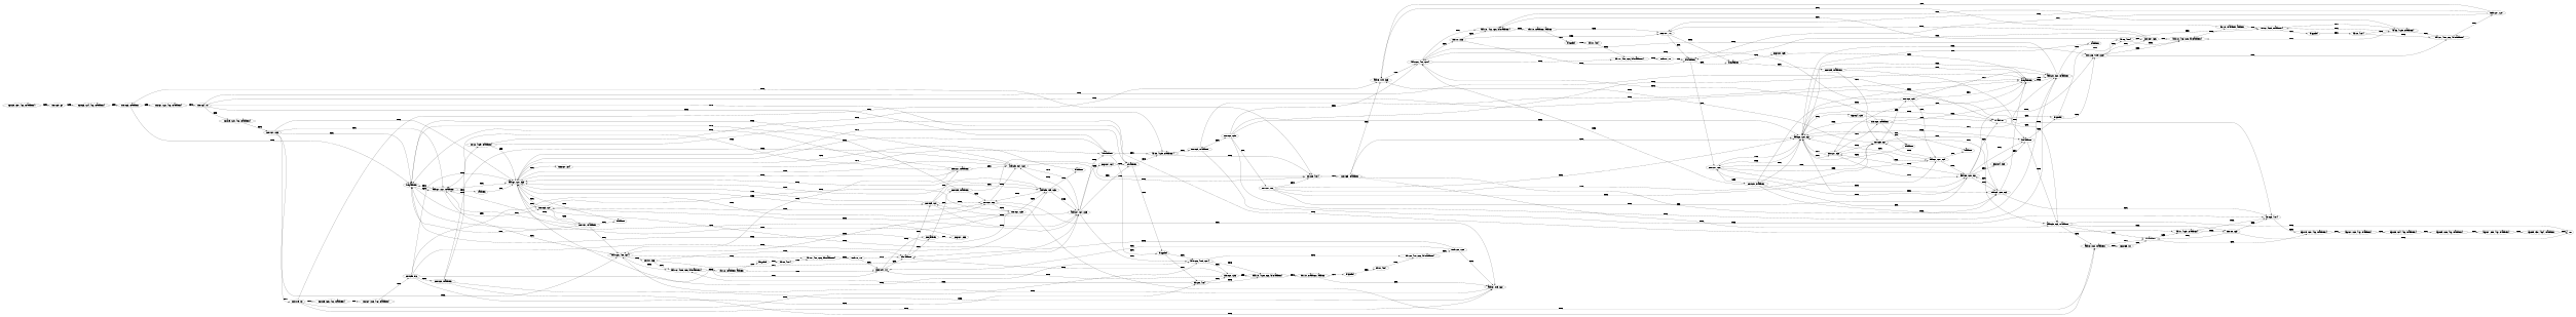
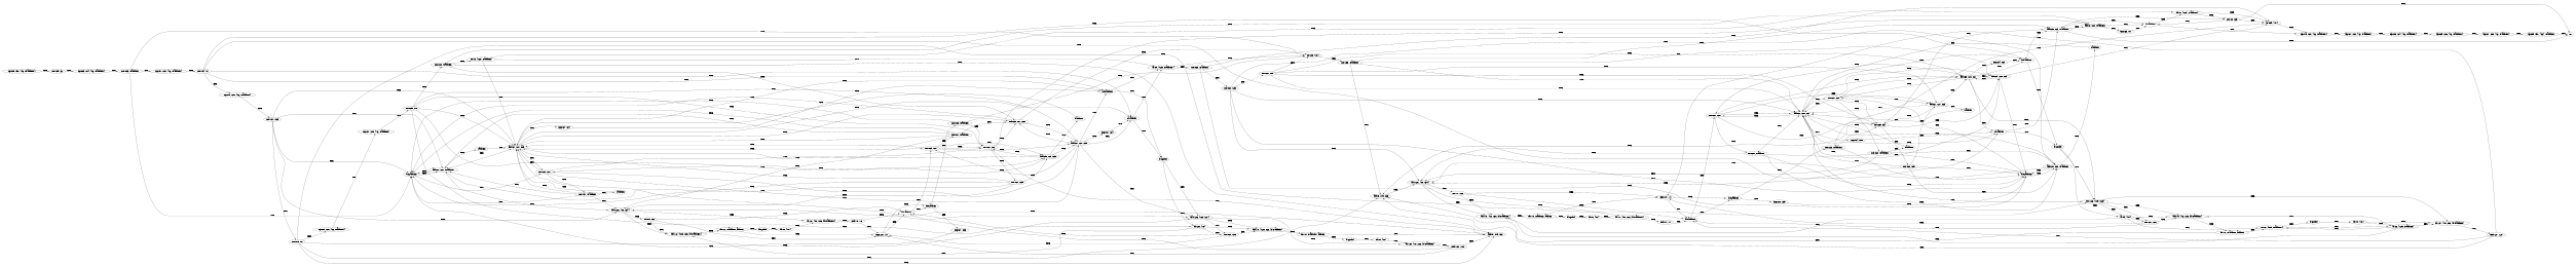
  digraph {
    rankdir=LR
    n1 [label="stp x29 , x30 , [ sp , #- address ]!"]
    n2 [label="mov x29 , sp"]
    n3 [label="stp x23 , x24 , [ sp , # address ]"]
    n4 [label="mov x23 , # address"]
    n5 [label="stp x21 , x22 , [ sp , # address ]"]
    n6 [label="str x23 , [ x0 ]"]
    n7 [label="b.eq address"]
    n8 [label="mov x24 , x1"]
    n9 [label="mov x23 , # address"]
    n10 [label="add x21 , x21 , # address"]
    n11 [label="mov x25 , x27"]
    n12 [label="stp x19 , x20 , [ sp , # address ]"]
    n13 [label="b.lo address"]
    n14 [label="b.hi address"]
    n15 [label="b.hs address"]
    n16 [label="b.ls address"]
    n17 [label="mov x21 , x23"]
    n18 [label="ldr x0 , [ x29 , # address ]"]
    n19 [label="bl symbol"]
    n20 [label="add x23 , x23 , # address"]
    n21 [label="bl symbol"]
    n22 [label="mov x19 , x0"]
    n23 [label="add x27 , x21 , x25"]
    n24 [label="ldrb w26 , [ x0 , x21 ]"]
    n25 [label="stp x25 , x26 , [ sp , # address ]"]
    n26 [label="ldrb w26 , [ x19 , x27 ]"]
    n27 [label="add x0 , x19 , x22"]
    n28 [label="ldrb w26 , [ x19 , x28 ]"]
    n29 [label="add x0 , x19 , x23"]
    n30 [label="sub x23 , x27 , x22"]
    n31 [label="mov x25 , x27"]
    n32 [label="cmp x27 , x24"]
    n33 [label="ldrh w2 , [ x28 , x26 , lsl # address ]"]
    n34 [label="mov x0 , x26"]
    n35 [label="ldr w0 , [ x0 , x26 , lsl # address ]"]
    n36 [label="b address"]
    n37 [label="stp x27 , x28 , [ sp , # address ]"]
    n38 [label="mov x20 , x26"]
    n39 [label="ldrh w0 , [ x28 , x26 , lsl # address ]"]
    n40 [label="ldr w20 , [ x0 , x26 , lsl # address ]"]
    n41 [label="ldr x2 , [ x0 ]"]
    n42 [label="mov x27 , x26"]
    n43 [label="ldrh w0 , [ x2 , x26 , lsl # address ]"]
    n44 [label="ldr w27 , [ x0 , x26 , lsl # address ]"]
    n45 [label="ldrb w26 , [ x0 , x20 ]"]
    n46 [label="mov x25 , # 0"]
    n47 [label="mov x22 , # address"]
    n48 [label="add x27 , x21 , x25"]
    n49 [label="mov x22 , x22"]
    n50 [label="add x25 , x25 , x23"]
    n51 [label="ldr x28 , [ x0 ]"]
    n52 [label="str x2 , [ x29 , # address ]"]
    n53 [label="add x0 , x22 , # address"]
    n54 [label="cmp x27 , x24"]
    n55 [label="mov x21 , x23"]
    n56 [label="b address"]
    n57 [label="ldr x1 , [ x29 , # address ]"]
    n58 [label="b.lo address"]
    n59 [label="cmp x23 , x0"]
    n60 [label="mov x25 , # address"]
    n61 [label="str x25 , [ x1 ]"]
    n62 [label="mov x0 , x23"]
    n63 [label="mov x21 , # address"]
    n64 [label="mov x21 , # address"]
    n65 [label="mov x20 , x25"]
    n66 [label="b.eq address"]
    n67 [label="mov x21 , # 0"]
    n68 [label="add x28 , x20 , x21"]
    n69 [label="add x20 , x20 , # address"]
    n70 [label="ldp x19 , x20 , [ sp , # address ]"]
    n71 [label="mov x21 , x28"]
    n72 [label="add x28 , x20 , x21"]
    n73 [label="mov x23 , x21"]
    n74 [label="add x21 , x21 , x25"]
    n75 [label="sub x25 , x28 , x23"]
    n76 [label="mov x21 , x28"]
    n77 [label="cmp x24 , x28"]
    n78 [label="ldrh w0 , [ x2 , x26 , lsl # address ]"]
    n79 [label="mov x1 , x26"]
    n80 [label="ldr w1 , [ x0 , x26 , lsl # address ]"]
    n81 [label="b address"]
    n82 [label="cmp x24 , x28"]
    n83 [label="mov x20 , x25"]
    n84 [label="b address"]
    n85 [label=ret]
    n86 [label="mov x20 , # address"]
    n87 [label="mov x20 , # address"]
    n88 [label="cmp w20 , w0"]
    n89 [label="b.hs address"]
    n90 [label="tbz w0 , # address , address"]
    n91 [label="uxtb w20 , w20"]
    n92 [label="tbz w2 , # address , address"]
    n93 [label="b.eq address"]
    n94 [label="bl symbol"]
    n95 [label="ldr x0 , [ x0 ]"]
    n96 [label="ldp x21 , x22 , [ sp , # address ]"]
    n97 [label="ldp x23 , x24 , [ sp , # address ]"]
    n98 [label="str x2 , [ x29 , # address ]"]
    n99 [label="cmp w27 , w1"]
    n100 [label="b.ls address"]
    n101 [label="tbz w0 , # address , address"]
    n102 [label="uxtb w27 , w27"]
    n103 [label="bl symbol"]
    n104 [label="ldr x2 , [ x29 , # address ]"]
    n105 [label="tbz w0 , # address , address"]
    n106 [label="b.eq address"]
    n107 [label="ldr x0 , [ x0 ]"]
    n108 [label="uxtb w0 , w0"]
    n109 [label="bl symbol"]
    n110 [label="ldr x0 , [ x0 ]"]
    n111 [label="cmp x21 , x23"]
    n112 [label="mov x23 , # address"]
    n113 [label="ldp x25 , x26 , [ sp , # address ]"]
    n114 [label="ldp x27 , x28 , [ sp , # address ]"]
    n115 [label="ldp x29 , x30 , [ sp ] , # address"]
    n116 [label="uxtb w1 , w1"]
    n117 [label="bl symbol"]
    n118 [label="ldr x0 , [ x0 ]"]
    n119 [label="cmp x20 , x25"]
    n120 [label="mov x25 , # address"]
    n121 [label="b address"]
    n122 [label="b address"]
    n1 -> n2 [label=CFG]
    n2 -> n3 [label=CFG]
    n3 -> n4 [label=CFG]
    n4 -> n5 [label=CFG]
    n4 -> n6 [label=DFG]
    n4 -> n7 [label=DFG]
    n5 -> n8 [label=CFG]
    n6 -> n9 [label=CFG]
    n7 -> n10 [label=CFG]
    n7 -> n11 [label=CFG]
    n8 -> n12 [label=CFG]
    n8 -> n13 [label=DFG]
    n8 -> n14 [label=DFG]
    n8 -> n15 [label=DFG]
    n8 -> n16 [label=DFG]
    n9 -> n20 [label=DFG]
    n9 -> n29 [label=DFG]
    n9 -> n68 [label=CFG]
    n9 -> n75 [label=DFG]
    n10 -> n7 [label=DFG]
    n10 -> n23 [label=DFG]
    n10 -> n24 [label=DFG]
    n10 -> n36 [label=CFG]
    n11 -> n23 [label=DFG]
    n11 -> n48 [label=DFG]
    n11 -> n49 [label=DFG]
    n11 -> n50 [label=DFG]
    n11 -> n64 [label=CFG]
    n12 -> n17 [label=CFG]
    n13 -> n18 [label=CFG]
    n13 -> n19 [label=CFG]
    n14 -> n20 [label=CFG]
    n14 -> n21 [label=CFG]
    n15 -> n18 [label=CFG]
    n15 -> n19 [label=CFG]
    n16 -> n20 [label=CFG]
    n16 -> n21 [label=CFG]
    n17 -> n7 [label=DFG]
    n17 -> n10 [label=DFG]
    n17 -> n22 [label=CFG]
    n17 -> n23 [label=DFG]
    n17 -> n24 [label=DFG]
    n18 -> n6 [label=DFG]
    n18 -> n60 [label=CFG]
    n19 -> n26 [label=CFG]
    n19 -> n51 [label=DFG]
    n20 -> n53 [label=CFG]
    n20 -> n58 [label=DFG]
    n20 -> n62 [label=DFG]
    n20 -> n85 [label=DFG]
    n21 -> n28 [label=CFG]
    n21 -> n41 [label=DFG]
    n22 -> n25 [label=CFG]
    n22 -> n26 [label=DFG]
    n22 -> n27 [label=DFG]
+   n22 -> n28 [label=DFG]
    n22 -> n29 [label=DFG]
    n23 -> n11 [label=DFG]
    n23 -> n13 [label=DFG]
    n23 -> n15 [label=DFG]
    n23 -> n26 [label=DFG]
    n23 -> n30 [label=DFG]
    n23 -> n31 [label=DFG]
    n23 -> n32 [label=CFG]
    n24 -> n33 [label=DFG]
    n24 -> n34 [label=DFG]
    n24 -> n35 [label=DFG]
    n25 -> n37 [label=CFG]
    n26 -> n38 [label=DFG]
    n26 -> n39 [label=DFG]
    n26 -> n40 [label=DFG]
    n27 -> n24 [label=DFG]
    n28 -> n41 [label=CFG]
    n28 -> n42 [label=DFG]
    n28 -> n43 [label=DFG]
    n28 -> n44 [label=DFG]
    n29 -> n45 [label=DFG]
    n30 -> n6 [label=DFG]
    n30 -> n7 [label=DFG]
    n30 -> n48 [label=CFG]
    n31 -> n23 [label=DFG]
    n31 -> n48 [label=DFG]
    n31 -> n49 [label=DFG]
    n31 -> n50 [label=DFG]
    n31 -> n63 [label=CFG]
    n32 -> n15 [label=CFG]
    n33 -> n92 [label=DFG]
    n34 -> n33 [label=CFG]
    n34 -> n88 [label=DFG]
    n34 -> n89 [label=DFG]
    n35 -> n108 [label=DFG]
    n36 -> n23 [label=CFG]
    n37 -> n46 [label=CFG]
    n38 -> n39 [label=CFG]
    n38 -> n88 [label=DFG]
    n38 -> n89 [label=DFG]
    n39 -> n90 [label=DFG]
    n40 -> n91 [label=DFG]
    n41 -> n42 [label=CFG]
    n41 -> n43 [label=DFG]
    n41 -> n78 [label=DFG]
    n41 -> n98 [label=DFG]
    n42 -> n43 [label=CFG]
    n42 -> n99 [label=DFG]
    n42 -> n100 [label=DFG]
    n43 -> n101 [label=DFG]
    n44 -> n102 [label=DFG]
    n45 -> n78 [label=DFG]
    n45 -> n79 [label=DFG]
    n45 -> n80 [label=DFG]
    n46 -> n23 [label=DFG]
    n46 -> n47 [label=CFG]
    n46 -> n48 [label=DFG]
    n46 -> n49 [label=DFG]
    n46 -> n50 [label=DFG]
    n46 -> n51 [label=CFG]
    n47 -> n27 [label=DFG]
    n47 -> n30 [label=DFG]
    n47 -> n52 [label=CFG]
    n47 -> n53 [label=DFG]
    n48 -> n11 [label=DFG]
    n48 -> n13 [label=DFG]
    n48 -> n15 [label=DFG]
    n48 -> n26 [label=DFG]
    n48 -> n30 [label=DFG]
    n48 -> n31 [label=DFG]
    n48 -> n54 [label=CFG]
    n49 -> n27 [label=DFG]
    n49 -> n30 [label=DFG]
    n49 -> n53 [label=DFG]
    n49 -> n55 [label=CFG]
    n50 -> n23 [label=DFG]
    n50 -> n48 [label=DFG]
    n50 -> n49 [label=DFG]
    n50 -> n56 [label=CFG]
    n51 -> n33 [label=DFG]
    n51 -> n38 [label=CFG]
    n51 -> n39 [label=DFG]
    n52 -> n18 [label=DFG]
    n52 -> n23 [label=CFG]
    n52 -> n57 [label=DFG]
    n53 -> n58 [label=DFG]
    n53 -> n59 [label=CFG]
    n54 -> n13 [label=CFG]
    n55 -> n7 [label=DFG]
    n55 -> n10 [label=DFG]
    n55 -> n23 [label=DFG]
    n55 -> n24 [label=DFG]
    n55 -> n50 [label=CFG]
    n56 -> n23 [label=CFG]
    n57 -> n61 [label=DFG]
    n57 -> n62 [label=DFG]
    n58 -> n57 [label=CFG]
    n58 -> n70 [label=CFG]
    n59 -> n58 [label=CFG]
    n60 -> n61 [label=DFG]
    n60 -> n65 [label=CFG]
    n60 -> n66 [label=DFG]
    n61 -> n70 [label=CFG]
    n62 -> n58 [label=DFG]
    n62 -> n61 [label=CFG]
    n62 -> n85 [label=DFG]
    n63 -> n7 [label=DFG]
    n63 -> n10 [label=DFG]
    n63 -> n23 [label=DFG]
    n63 -> n24 [label=DFG]
    n63 -> n30 [label=CFG]
    n64 -> n7 [label=DFG]
    n64 -> n10 [label=DFG]
    n64 -> n23 [label=DFG]
    n64 -> n24 [label=DFG]
    n64 -> n121 [label=CFG]
    n65 -> n45 [label=DFG]
    n65 -> n66 [label=DFG]
    n65 -> n67 [label=CFG]
    n65 -> n68 [label=DFG]
    n65 -> n69 [label=DFG]
    n66 -> n69 [label=CFG]
    n66 -> n71 [label=CFG]
    n67 -> n6 [label=CFG]
    n67 -> n68 [label=DFG]
    n67 -> n72 [label=DFG]
    n67 -> n73 [label=DFG]
    n67 -> n74 [label=DFG]
    n68 -> n14 [label=DFG]
    n68 -> n16 [label=DFG]
    n68 -> n28 [label=DFG]
    n68 -> n71 [label=DFG]
    n68 -> n75 [label=DFG]
    n68 -> n76 [label=DFG]
    n68 -> n77 [label=CFG]
    n69 -> n45 [label=DFG]
    n69 -> n66 [label=DFG]
    n69 -> n68 [label=DFG]
    n69 -> n81 [label=CFG]
    n70 -> n96 [label=CFG]
    n71 -> n68 [label=DFG]
    n71 -> n72 [label=DFG]
    n71 -> n73 [label=DFG]
    n71 -> n74 [label=DFG]
    n71 -> n87 [label=CFG]
    n72 -> n14 [label=DFG]
    n72 -> n16 [label=DFG]
    n72 -> n28 [label=DFG]
    n72 -> n71 [label=DFG]
    n72 -> n75 [label=DFG]
    n72 -> n76 [label=DFG]
    n72 -> n82 [label=CFG]
    n73 -> n20 [label=DFG]
    n73 -> n29 [label=DFG]
    n73 -> n75 [label=DFG]
    n73 -> n83 [label=CFG]
    n74 -> n68 [label=DFG]
    n74 -> n72 [label=DFG]
    n74 -> n73 [label=DFG]
    n74 -> n84 [label=CFG]
    n75 -> n61 [label=DFG]
    n75 -> n66 [label=DFG]
    n75 -> n72 [label=CFG]
    n76 -> n68 [label=DFG]
    n76 -> n72 [label=DFG]
    n76 -> n73 [label=DFG]
    n76 -> n74 [label=DFG]
    n76 -> n86 [label=CFG]
    n77 -> n16 [label=CFG]
    n78 -> n105 [label=DFG]
    n79 -> n78 [label=CFG]
    n79 -> n99 [label=DFG]
    n79 -> n100 [label=DFG]
    n80 -> n116 [label=DFG]
    n81 -> n68 [label=CFG]
    n82 -> n14 [label=CFG]
    n83 -> n45 [label=DFG]
    n83 -> n66 [label=DFG]
    n83 -> n68 [label=DFG]
    n83 -> n69 [label=DFG]
    n83 -> n74 [label=CFG]
    n84 -> n68 [label=CFG]
    n86 -> n45 [label=DFG]
    n86 -> n66 [label=DFG]
    n86 -> n68 [label=DFG]
    n86 -> n69 [label=DFG]
    n86 -> n75 [label=CFG]
    n87 -> n45 [label=DFG]
    n87 -> n66 [label=DFG]
    n87 -> n68 [label=DFG]
    n87 -> n69 [label=DFG]
    n87 -> n122 [label=CFG]
    n88 -> n89 [label=CFG]
    n88 -> n93 [label=DFG]
    n89 -> n31 [label=CFG]
    n89 -> n93 [label=CFG]
    n90 -> n27 [label=CFG]
    n90 -> n94 [label=CFG]
    n91 -> n27 [label=CFG]
    n91 -> n88 [label=DFG]
    n91 -> n89 [label=DFG]
    n92 -> n88 [label=CFG]
    n92 -> n109 [label=CFG]
    n93 -> n111 [label=CFG]
    n93 -> n112 [label=CFG]
    n94 -> n95 [label=DFG]
    n95 -> n40 [label=DFG]
    n96 -> n97 [label=CFG]
    n97 -> n113 [label=CFG]
    n98 -> n103 [label=CFG]
    n98 -> n104 [label=DFG]
    n99 -> n100 [label=CFG]
    n99 -> n106 [label=DFG]
    n100 -> n76 [label=CFG]
    n100 -> n106 [label=CFG]
    n101 -> n29 [label=CFG]
    n101 -> n98 [label=CFG]
    n102 -> n29 [label=CFG]
    n102 -> n99 [label=DFG]
    n102 -> n100 [label=DFG]
    n103 -> n107 [label=DFG]
    n104 -> n43 [label=DFG]
    n104 -> n44 [label=CFG]
    n104 -> n78 [label=DFG]
    n104 -> n98 [label=DFG]
    n105 -> n99 [label=CFG]
    n105 -> n117 [label=CFG]
    n106 -> n119 [label=CFG]
    n106 -> n120 [label=CFG]
    n107 -> n44 [label=DFG]
    n107 -> n104 [label=CFG]
    n108 -> n88 [label=DFG]
    n108 -> n89 [label=DFG]
    n109 -> n110 [label=DFG]
    n110 -> n35 [label=DFG]
    n111 -> n7 [label=CFG]
    n112 -> n6 [label=DFG]
    n112 -> n7 [label=DFG]
    n112 -> n49 [label=CFG]
    n113 -> n114 [label=CFG]
    n114 -> n115 [label=CFG]
    n115 -> n85 [label=CFG]
    n116 -> n100 [label=DFG]
    n117 -> n118 [label=DFG]
    n118 -> n80 [label=DFG]
    n119 -> n66 [label=CFG]
    n120 -> n61 [label=DFG]
    n120 -> n66 [label=DFG]
    n120 -> n73 [label=CFG]
    n121 -> n23 [label=CFG]
    n122 -> n68 [label=CFG]
  }
